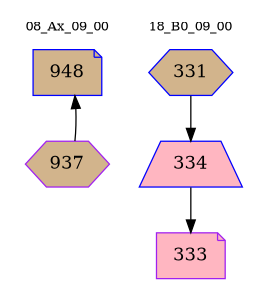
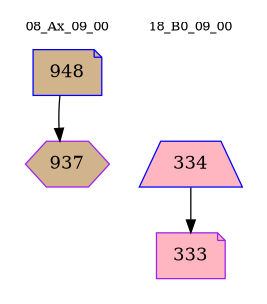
  digraph {
    node [color=blue fillcolor=tan shape=note style=filled]
    edge [color=black]
    n1 [label=948]
    n2 [color=purple label=937 shape=hexagon]
-   n3 [label=331 shape=hexagon]
    n4 [color=purple fillcolor=lightpink label=333]
    n5 [fillcolor=lightpink label=334 shape=trapezium]
    subgraph cluster_1 {
      color=white
      fontsize=10
      label="08_Ax_09_00"
      n1
      n2
    }
    subgraph cluster_2 {
      color=white
      fontsize=10
      label="18_B0_09_00"
-     n3
      n4
      n5
    }
-   n2 -> n1
-   n3 -> n5
+   n1 -> n2
    n5 -> n4
  }
